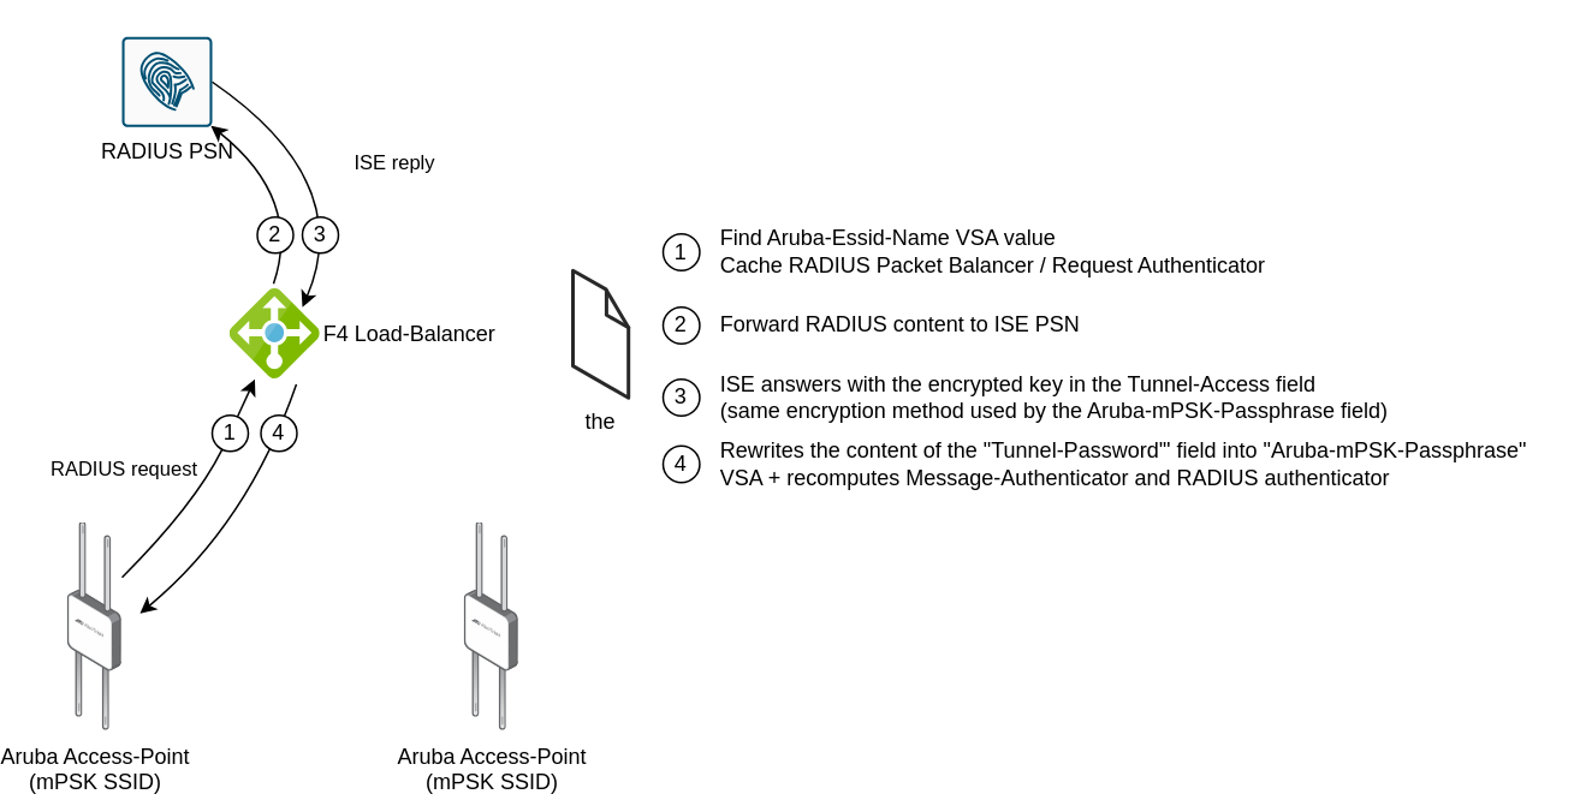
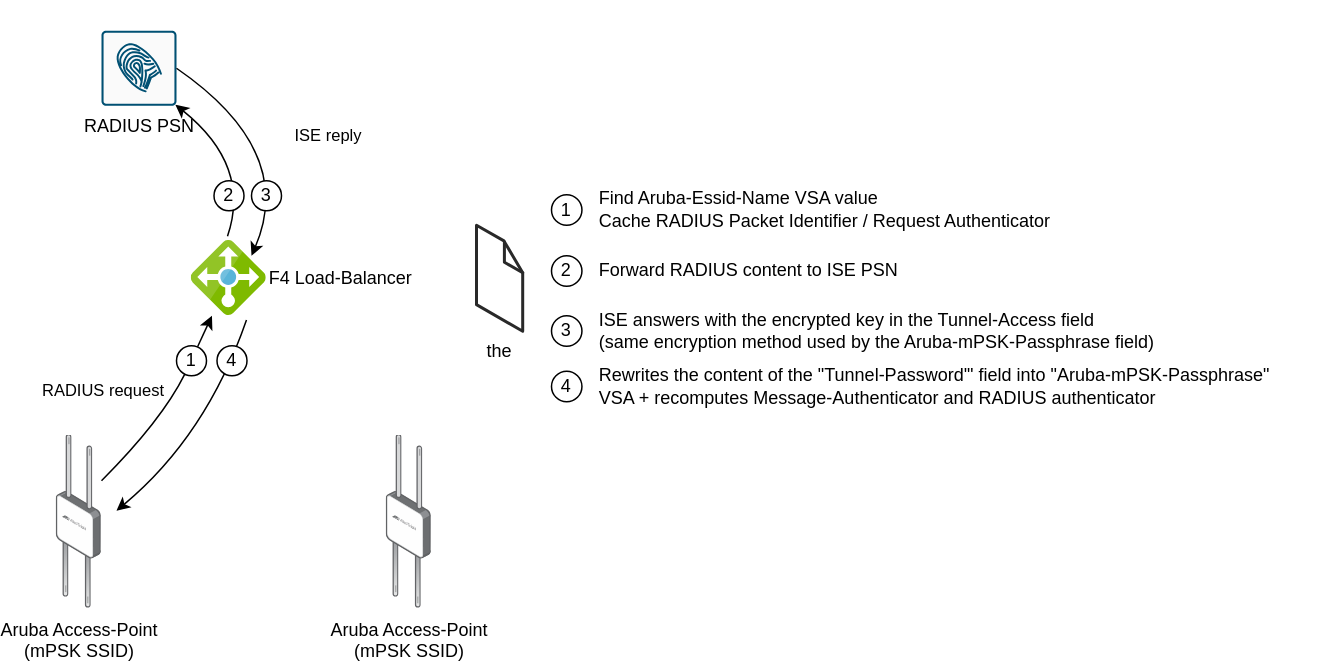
  <mxCell id="0" />
  <mxCell id="1" parent="0" />
  <mxCell id="2" value="Aruba Access-Point&lt;br&gt;(mPSK SSID)" style="points=[];aspect=fixed;html=1;align=center;shadow=0;dashed=0;image;image=img/lib/allied_telesis/wireless/Access_Point_Outdoor.svg;" vertex="1" parent="1"><mxGeometry x="20" y="290" width="30" height="115.81" as="geometry" /></mxCell>
  <mxCell id="3" value="F4 Load-Balancer" style="sketch=0;aspect=fixed;html=1;points=[];align=left;image;fontSize=12;image=img/lib/mscae/Load_Balancer_feature.svg;labelPosition=right;verticalLabelPosition=middle;verticalAlign=middle;" vertex="1" parent="1"><mxGeometry x="110" y="160" width="50" height="50" as="geometry" /></mxCell>
  <mxCell id="4" value="Aruba Access-Point&lt;br&gt;(mPSK SSID)" style="points=[];aspect=fixed;html=1;align=center;shadow=0;dashed=0;image;image=img/lib/allied_telesis/wireless/Access_Point_Outdoor.svg;" vertex="1" parent="1"><mxGeometry x="240" y="290" width="30" height="115.81" as="geometry" /></mxCell>
  <mxCell id="5" value="RADIUS PSN" style="sketch=0;points=[[0.015,0.015,0],[0.985,0.015,0],[0.985,0.985,0],[0.015,0.985,0],[0.25,0,0],[0.5,0,0],[0.75,0,0],[1,0.25,0],[1,0.5,0],[1,0.75,0],[0.75,1,0],[0.5,1,0],[0.25,1,0],[0,0.75,0],[0,0.5,0],[0,0.25,0]];verticalLabelPosition=bottom;html=1;verticalAlign=top;aspect=fixed;align=center;pointerEvents=1;shape=mxgraph.cisco19.rect;prIcon=ise;fillColor=#FAFAFA;strokeColor=#005073;" vertex="1" parent="1"><mxGeometry x="50" y="20" width="50" height="50" as="geometry" /></mxCell>
  <mxCell id="6" value="" style="endArrow=classic;html=1;curved=1;startArrow=none;" edge="1" parent="1" source="9" target="3"><mxGeometry width="50" height="50" relative="1" as="geometry"><mxPoint x="50" y="320" as="sourcePoint" /><mxPoint x="80" y="90" as="targetPoint" /><Array as="points" /></mxGeometry></mxCell>
  <mxCell id="7" value="RADIUS request" style="edgeLabel;html=1;align=center;verticalAlign=middle;resizable=0;points=[];" vertex="1" connectable="0" parent="6"><mxGeometry x="0.621" y="2" relative="1" as="geometry"><mxPoint x="-70" y="47" as="offset" /></mxGeometry></mxCell>
  <mxCell id="8" value="the" style="verticalLabelPosition=bottom;html=1;verticalAlign=top;strokeWidth=1;align=center;outlineConnect=0;dashed=0;outlineConnect=0;shape=mxgraph.aws3d.file;aspect=fixed;strokeColor=#292929;" vertex="1" parent="1"><mxGeometry x="300" y="149.7" width="30.8" height="70.6" as="geometry" /></mxCell>
  <mxCell id="9" value="1" style="ellipse;whiteSpace=wrap;html=1;aspect=fixed;" vertex="1" parent="1"><mxGeometry x="100" y="230" width="20" height="20" as="geometry" /></mxCell>
  <mxCell id="10" value="" style="endArrow=none;html=1;curved=1;" edge="1" parent="1" target="9"><mxGeometry width="50" height="50" relative="1" as="geometry"><mxPoint x="50" y="320" as="sourcePoint" /><mxPoint x="125.789" y="210" as="targetPoint" /><Array as="points"><mxPoint x="90" y="280" /></Array></mxGeometry></mxCell>
  <mxCell id="11" value="" style="endArrow=classic;html=1;curved=1;exitX=0.48;exitY=-0.06;exitDx=0;exitDy=0;exitPerimeter=0;entryX=0.985;entryY=0.985;entryDx=0;entryDy=0;entryPerimeter=0;" edge="1" parent="1" source="3" target="5"><mxGeometry width="50" height="50" relative="1" as="geometry"><mxPoint x="360" y="350" as="sourcePoint" /><mxPoint x="410" y="300" as="targetPoint" /><Array as="points"><mxPoint x="150" y="110" /></Array></mxGeometry></mxCell>
  <mxCell id="12" value="2" style="ellipse;whiteSpace=wrap;html=1;aspect=fixed;" vertex="1" parent="1"><mxGeometry x="125" y="120" width="20" height="20" as="geometry" /></mxCell>
  <mxCell id="13" value="" style="endArrow=classic;html=1;curved=1;exitX=1;exitY=0.5;exitDx=0;exitDy=0;exitPerimeter=0;entryX=0.8;entryY=0.2;entryDx=0;entryDy=0;entryPerimeter=0;" edge="1" parent="1" source="5" target="3"><mxGeometry width="50" height="50" relative="1" as="geometry"><mxPoint x="330" y="290" as="sourcePoint" /><mxPoint x="380" y="240" as="targetPoint" /><Array as="points"><mxPoint x="180" y="100" /></Array></mxGeometry></mxCell>
  <mxCell id="14" value="3" style="ellipse;whiteSpace=wrap;html=1;aspect=fixed;" vertex="1" parent="1"><mxGeometry x="150" y="120" width="20" height="20" as="geometry" /></mxCell>
  <mxCell id="15" value="" style="group" vertex="1" connectable="0" parent="1"><mxGeometry x="350" y="210" width="420" height="20.3" as="geometry" /></mxCell>
  <mxCell id="16" value="3" style="ellipse;whiteSpace=wrap;html=1;aspect=fixed;" vertex="1" parent="15"><mxGeometry width="20.3" height="20.3" as="geometry" /></mxCell>
  <mxCell id="17" value="ISE answers with the encrypted key in the Tunnel-Access field&lt;br&gt;(same encryption method used by the Aruba-mPSK-Passphrase field)&amp;nbsp;" style="text;html=1;strokeColor=none;fillColor=none;align=left;verticalAlign=middle;whiteSpace=wrap;rounded=0;" vertex="1" parent="15"><mxGeometry x="30" width="390" height="20" as="geometry" /></mxCell>
  <mxCell id="18" value="" style="group" vertex="1" connectable="0" parent="1"><mxGeometry x="350" y="170" width="240" height="20.3" as="geometry" /></mxCell>
  <mxCell id="19" value="2" style="ellipse;whiteSpace=wrap;html=1;aspect=fixed;" vertex="1" parent="18"><mxGeometry width="20.3" height="20.3" as="geometry" /></mxCell>
  <mxCell id="20" value="Forward RADIUS content to ISE PSN" style="text;html=1;strokeColor=none;fillColor=none;align=left;verticalAlign=middle;whiteSpace=wrap;rounded=0;" vertex="1" parent="18"><mxGeometry x="30" width="210" height="20" as="geometry" /></mxCell>
  <mxCell id="21" value="" style="group" vertex="1" connectable="0" parent="1"><mxGeometry x="350" y="129.4" width="360" height="20.3" as="geometry" /></mxCell>
  <mxCell id="22" value="1" style="ellipse;whiteSpace=wrap;html=1;aspect=fixed;" vertex="1" parent="21"><mxGeometry width="20.3" height="20.3" as="geometry" /></mxCell>
- <mxCell id="23" value="Find Aruba-Essid-Name VSA value&lt;br&gt;Cache RADIUS Packet Balancer / Request Authenticator" style="text;html=1;strokeColor=none;fillColor=none;align=left;verticalAlign=middle;whiteSpace=wrap;rounded=0;" vertex="1" parent="21"><mxGeometry x="30" width="330" height="20" as="geometry" /></mxCell>
+ <mxCell id="23" value="Find Aruba-Essid-Name VSA value&lt;br&gt;Cache RADIUS Packet Identifier / Request Authenticator" style="text;html=1;strokeColor=none;fillColor=none;align=left;verticalAlign=middle;whiteSpace=wrap;rounded=0;" vertex="1" parent="21"><mxGeometry x="30" width="330" height="20" as="geometry" /></mxCell>
  <mxCell id="24" value="ISE reply" style="edgeLabel;html=1;align=center;verticalAlign=middle;resizable=0;points=[];" vertex="1" connectable="0" parent="1"><mxGeometry x="200.001" y="89.995" as="geometry" /></mxCell>
  <mxCell id="25" value="" style="endArrow=classic;html=1;curved=1;exitX=0.733;exitY=1.057;exitDx=0;exitDy=0;exitPerimeter=0;" edge="1" parent="1" source="3"><mxGeometry width="50" height="50" relative="1" as="geometry"><mxPoint x="330" y="450" as="sourcePoint" /><mxPoint x="60" y="340" as="targetPoint" /><Array as="points"><mxPoint x="120" y="290" /></Array></mxGeometry></mxCell>
  <mxCell id="26" value="4" style="ellipse;whiteSpace=wrap;html=1;aspect=fixed;" vertex="1" parent="1"><mxGeometry x="127" y="230" width="20" height="20" as="geometry" /></mxCell>
  <mxCell id="27" value="" style="group" vertex="1" connectable="0" parent="1"><mxGeometry x="350" y="247" width="490" height="20.3" as="geometry" /></mxCell>
  <mxCell id="28" value="" style="group" vertex="1" connectable="0" parent="27"><mxGeometry width="490" height="20.3" as="geometry" /></mxCell>
  <mxCell id="29" value="4" style="ellipse;whiteSpace=wrap;html=1;aspect=fixed;" vertex="1" parent="28"><mxGeometry width="20.3" height="20.3" as="geometry" /></mxCell>
  <mxCell id="30" value="Rewrites the content of the &quot;Tunnel-Password'&quot; field into &quot;Aruba-mPSK-Passphrase&quot; VSA + recomputes Message-Authenticator and RADIUS authenticator" style="text;html=1;strokeColor=none;fillColor=none;align=left;verticalAlign=middle;whiteSpace=wrap;rounded=0;" vertex="1" parent="28"><mxGeometry x="30" width="460" height="20" as="geometry" /></mxCell>
